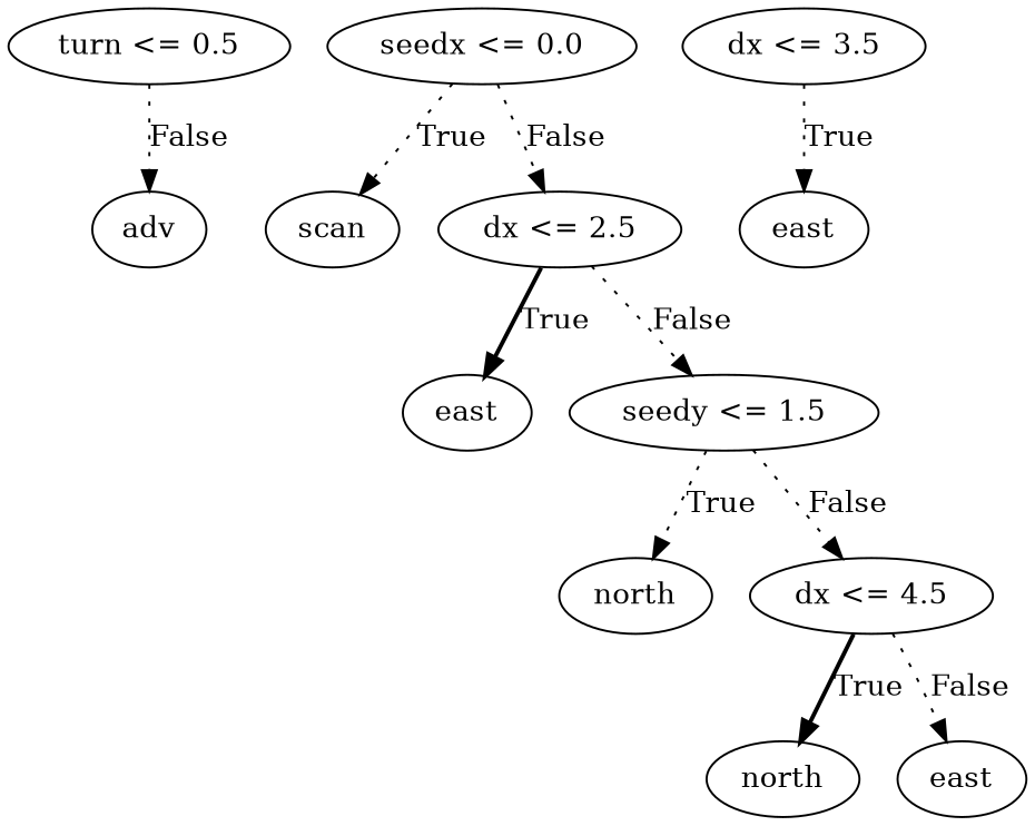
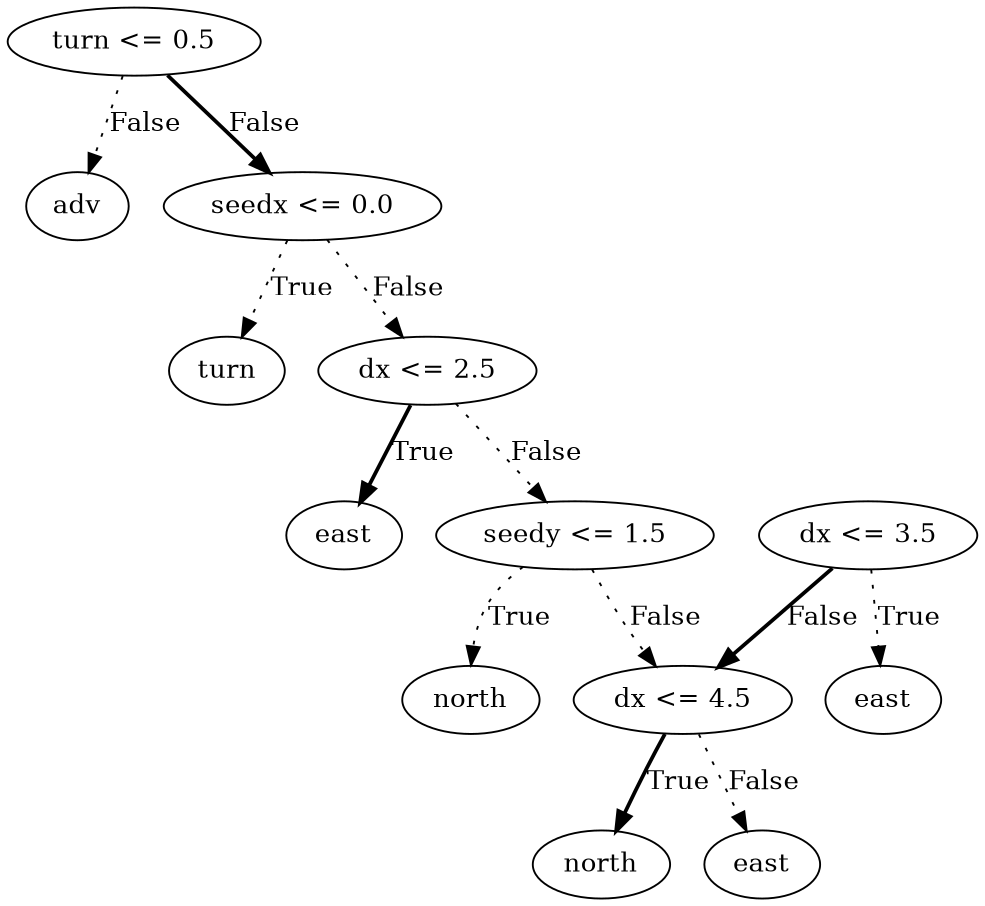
  digraph {
    edge [style=dotted]
    n1 [label="turn <= 0.5"]
    n2 [label=adv]
    n3 [label="seedx <= 0.0"]
-   n4 [label=scan]
+   n4 [label=turn]
    n5 [label="dx <= 2.5"]
    n6 [label=east]
    n7 [label="seedy <= 1.5"]
    n8 [label=north]
    n9 [label="dx <= 4.5"]
    n10 [label="dx <= 3.5"]
    n11 [label=east]
    n12 [label=north]
    n13 [label=east]
    n1 -> n2 [label=False]
+   n1 -> n3 [label=False style=bold]
    n3 -> n4 [label=True]
    n3 -> n5 [label=False]
    n5 -> n6 [label=True style=bold]
    n5 -> n7 [label=False]
    n7 -> n8 [label=True]
    n7 -> n9 [label=False]
    n9 -> n12 [label=True style=bold]
    n9 -> n13 [label=False]
+   n10 -> n9 [label=False style=bold]
    n10 -> n11 [label=True]
  }
